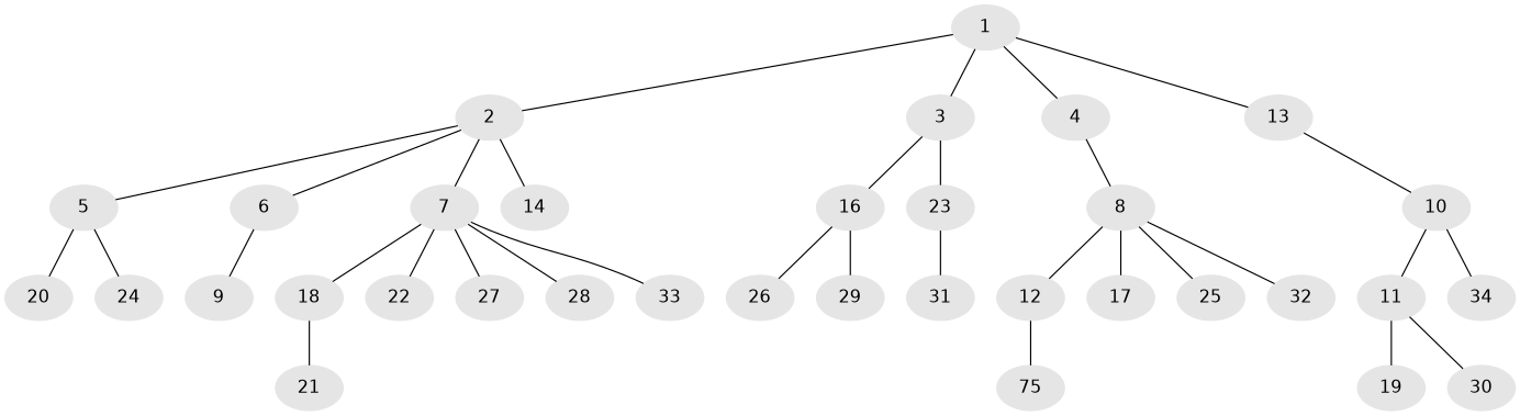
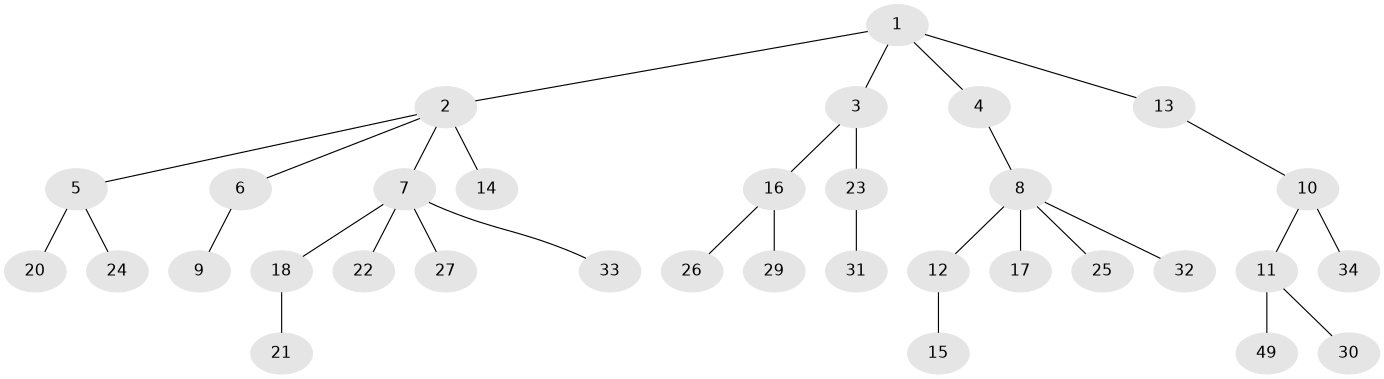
  graph {
    fontname="DejaVu Sans"
    node [color=gray90 fontname="DejaVu Sans" style=filled]
    edge [fontname="DejaVu Sans" weight=1.0]
    1
    2
    3
    4
    13
    5
    6
    7
    14
    16
    23
    8
    10
    20
    24
    9
    18
    22
    27
-   28
    33
    26
    29
    31
    12
    17
    25
    32
    21
    11
    34
-   15 [label=75]
-   19
+   15
+   19 [label=49]
    30
    1 -- 2
    1 -- 3
    1 -- 4
    1 -- 13
    2 -- 5
    2 -- 6
    2 -- 7
    2 -- 14 [weight=2.0]
    3 -- 16
    3 -- 23
    4 -- 8
    13 -- 10
    5 -- 20 [weight=2.0]
    5 -- 24
    6 -- 9
    7 -- 18
    7 -- 22
    7 -- 27
-   7 -- 28
    7 -- 33
    16 -- 26
    16 -- 29
    23 -- 31
    8 -- 12
    8 -- 17
    8 -- 25
    8 -- 32
    10 -- 11
    10 -- 34 [weight=2.0]
    18 -- 21
    12 -- 15
    11 -- 19 [weight=2.0]
    11 -- 30
  }
